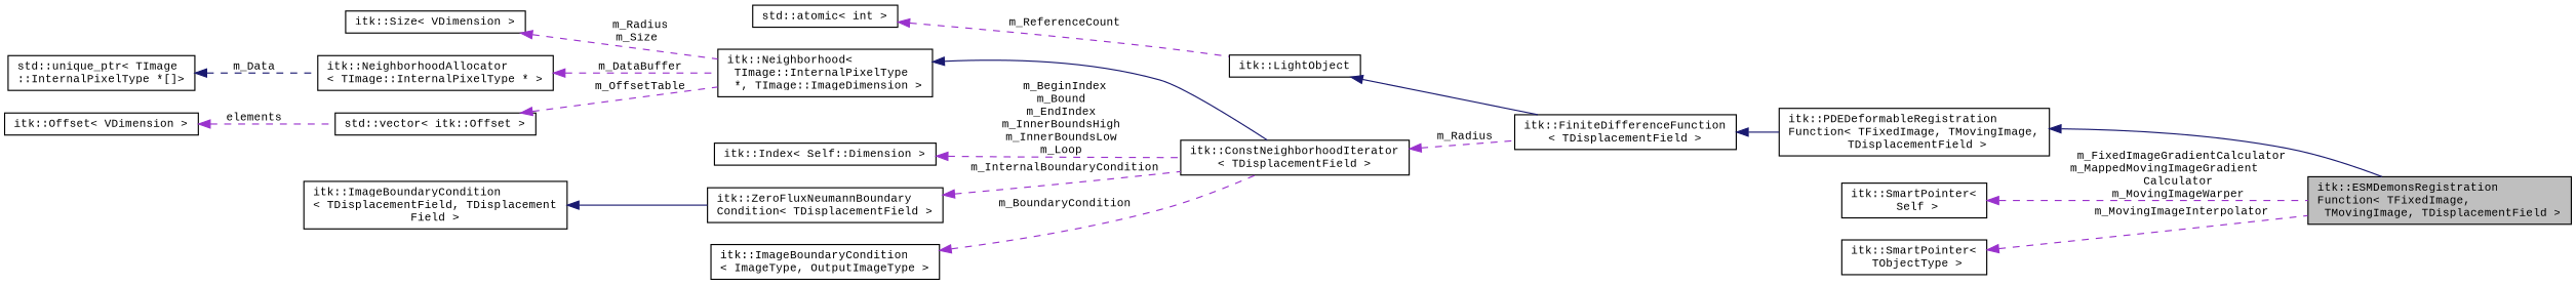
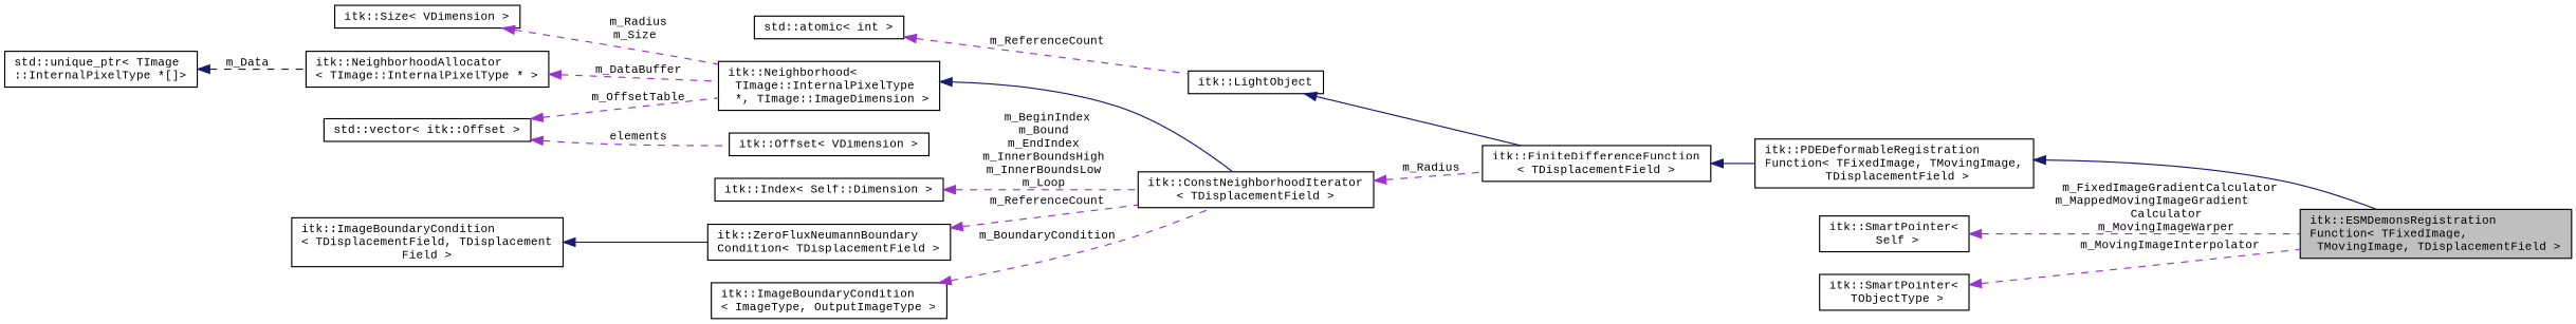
  digraph {
    fontname="Liberation Mono"
    rankdir=LR
    node [color=black fillcolor=white fontname="Liberation Mono" fontsize=10 shape=record style=filled]
    edge [color=darkorchid3 dir=back fontname="Liberation Mono" fontsize=10 labelfontname=Helvetica labelfontsize=10 style=dashed]
    n1 [fillcolor=grey75 fontcolor=black height=0.2 label="itk::ESMDemonsRegistration\lFunction\< TFixedImage,\l TMovingImage, TDisplacementField \>" width=0.4]
    n2 [height=0.2 label="itk::PDEDeformableRegistration\lFunction\< TFixedImage, TMovingImage,\l TDisplacementField \>" width=0.4]
    n3 [height=0.2 label="itk::FiniteDifferenceFunction\l\< TDisplacementField \>" width=0.4]
    n4 [height=0.2 label="itk::LightObject" width=0.4]
    n5 [height=0.2 label="std::atomic\< int \>" width=0.4]
    n6 [height=0.2 label="itk::ConstNeighborhoodIterator\l\< TDisplacementField \>" width=0.4]
    n7 [height=0.2 label="itk::Neighborhood\<\l TImage::InternalPixelType\l *, TImage::ImageDimension \>" width=0.4]
    n8 [height=0.2 label="itk::Size\< VDimension \>" width=0.4]
    n9 [height=0.2 label="itk::NeighborhoodAllocator\l\< TImage::InternalPixelType * \>" width=0.4]
    n10 [height=0.2 label="std::unique_ptr\< TImage\l::InternalPixelType *[]\>" width=0.4]
    n11 [height=0.2 label="std::vector\< itk::Offset \>" width=0.4]
    n12 [height=0.2 label="itk::Offset\< VDimension \>" width=0.4]
    n13 [height=0.2 label="itk::Index\< Self::Dimension \>" width=0.4]
    n14 [height=0.2 label="itk::ZeroFluxNeumannBoundary\lCondition\< TDisplacementField \>" width=0.4]
    n15 [height=0.2 label="itk::ImageBoundaryCondition\l\< TDisplacementField, TDisplacement\lField \>" width=0.4]
    n16 [height=0.2 label="itk::ImageBoundaryCondition\l\< ImageType, OutputImageType \>" width=0.4]
    n17 [height=0.2 label="itk::SmartPointer\<\l Self \>" width=0.4]
    n18 [height=0.2 label="itk::SmartPointer\<\l TObjectType \>" width=0.4]
    n2 -> n1 [color=midnightblue style=solid]
    n3 -> n2 [color=midnightblue style=solid]
    n4 -> n3 [color=midnightblue style=solid]
    n5 -> n4 [label=" m_ReferenceCount"]
    n6 -> n3 [label=" m_Radius"]
    n7 -> n6 [color=midnightblue style=solid]
    n8 -> n7 [label=" m_Radius\nm_Size"]
    n9 -> n7 [label=" m_DataBuffer"]
    n10 -> n9 [color=midnightblue label=" m_Data"]
    n11 -> n7 [label=" m_OffsetTable"]
-   n12 -> n11 [label=" elements"]
+   n11 -> n12 [label=" elements"]
    n13 -> n6 [label=" m_BeginIndex\nm_Bound\nm_EndIndex\nm_InnerBoundsHigh\nm_InnerBoundsLow\nm_Loop"]
-   n14 -> n6 [label=" m_InternalBoundaryCondition"]
+   n14 -> n6 [label=" m_ReferenceCount"]
    n15 -> n14 [color=midnightblue style=solid]
    n16 -> n6 [label=" m_BoundaryCondition"]
    n17 -> n1 [label=" m_FixedImageGradientCalculator\nm_MappedMovingImageGradient\lCalculator\nm_MovingImageWarper"]
    n18 -> n1 [label=" m_MovingImageInterpolator"]
  }
